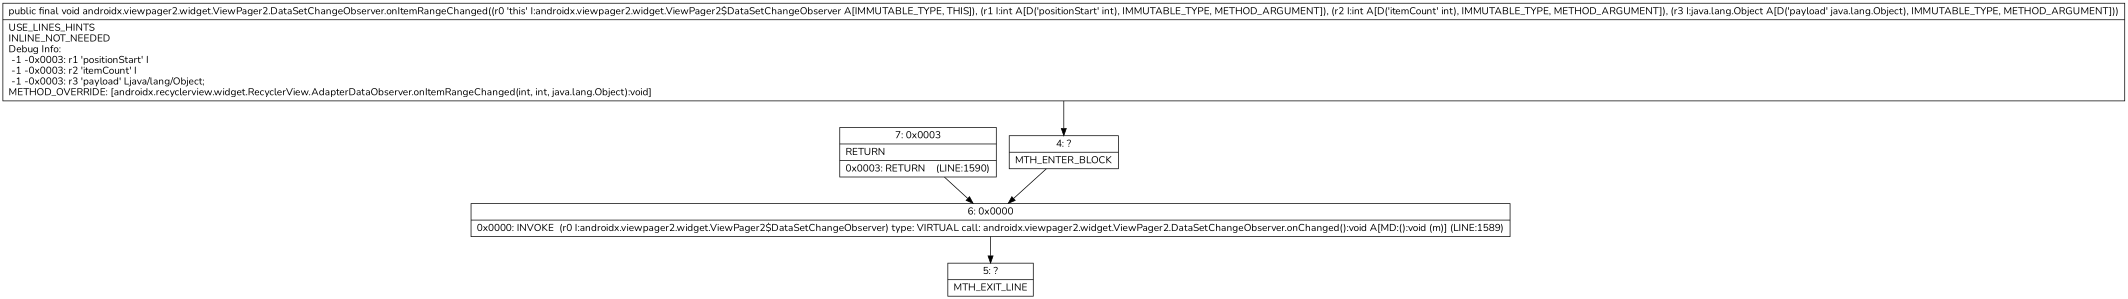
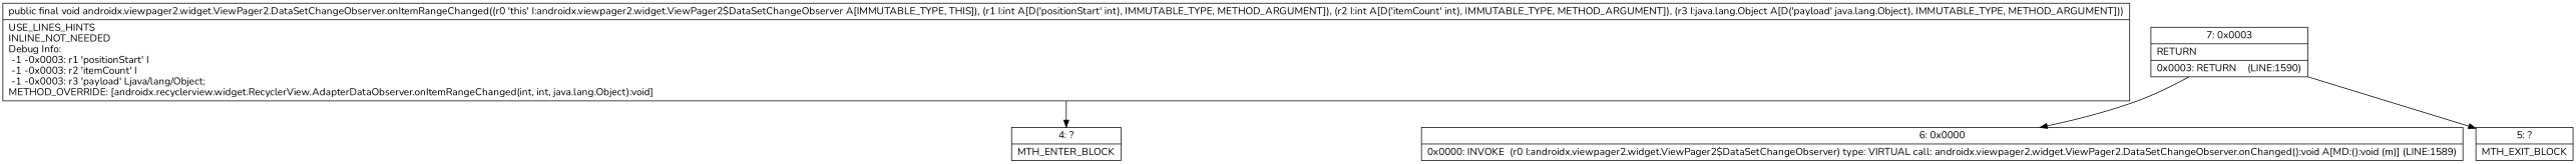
  digraph {
    fontname=Nunito
    node [fontname=Nunito shape=record]
    edge [fontname=Nunito]
    n1 [label="{4\:\ ?|MTH_ENTER_BLOCK\l}"]
    n2 [label="{6\:\ 0x0000|0x0000: INVOKE  (r0 I:androidx.viewpager2.widget.ViewPager2$DataSetChangeObserver) type: VIRTUAL call: androidx.viewpager2.widget.ViewPager2.DataSetChangeObserver.onChanged():void A[MD:():void (m)] (LINE:1589)\l}"]
    n3 [label="{7\:\ 0x0003|RETURN\l|0x0003: RETURN    (LINE:1590)\l}"]
-   n4 [label="{5\:\ ?|MTH_EXIT_LINE\l}"]
+   n4 [label="{5\:\ ?|MTH_EXIT_BLOCK\l}"]
    n5 [label="{public final void androidx.viewpager2.widget.ViewPager2.DataSetChangeObserver.onItemRangeChanged((r0 'this' I:androidx.viewpager2.widget.ViewPager2$DataSetChangeObserver A[IMMUTABLE_TYPE, THIS]), (r1 I:int A[D('positionStart' int), IMMUTABLE_TYPE, METHOD_ARGUMENT]), (r2 I:int A[D('itemCount' int), IMMUTABLE_TYPE, METHOD_ARGUMENT]), (r3 I:java.lang.Object A[D('payload' java.lang.Object), IMMUTABLE_TYPE, METHOD_ARGUMENT]))  | USE_LINES_HINTS\lINLINE_NOT_NEEDED\lDebug Info:\l  \-1 \-0x0003: r1 'positionStart' I\l  \-1 \-0x0003: r2 'itemCount' I\l  \-1 \-0x0003: r3 'payload' Ljava\/lang\/Object;\lMETHOD_OVERRIDE: [androidx.recyclerview.widget.RecyclerView.AdapterDataObserver.onItemRangeChanged(int, int, java.lang.Object):void]\l}"]
-   n1 -> n2
    n3 -> n2
-   n2 -> n4
+   n3 -> n4
    n5 -> n1
  }
